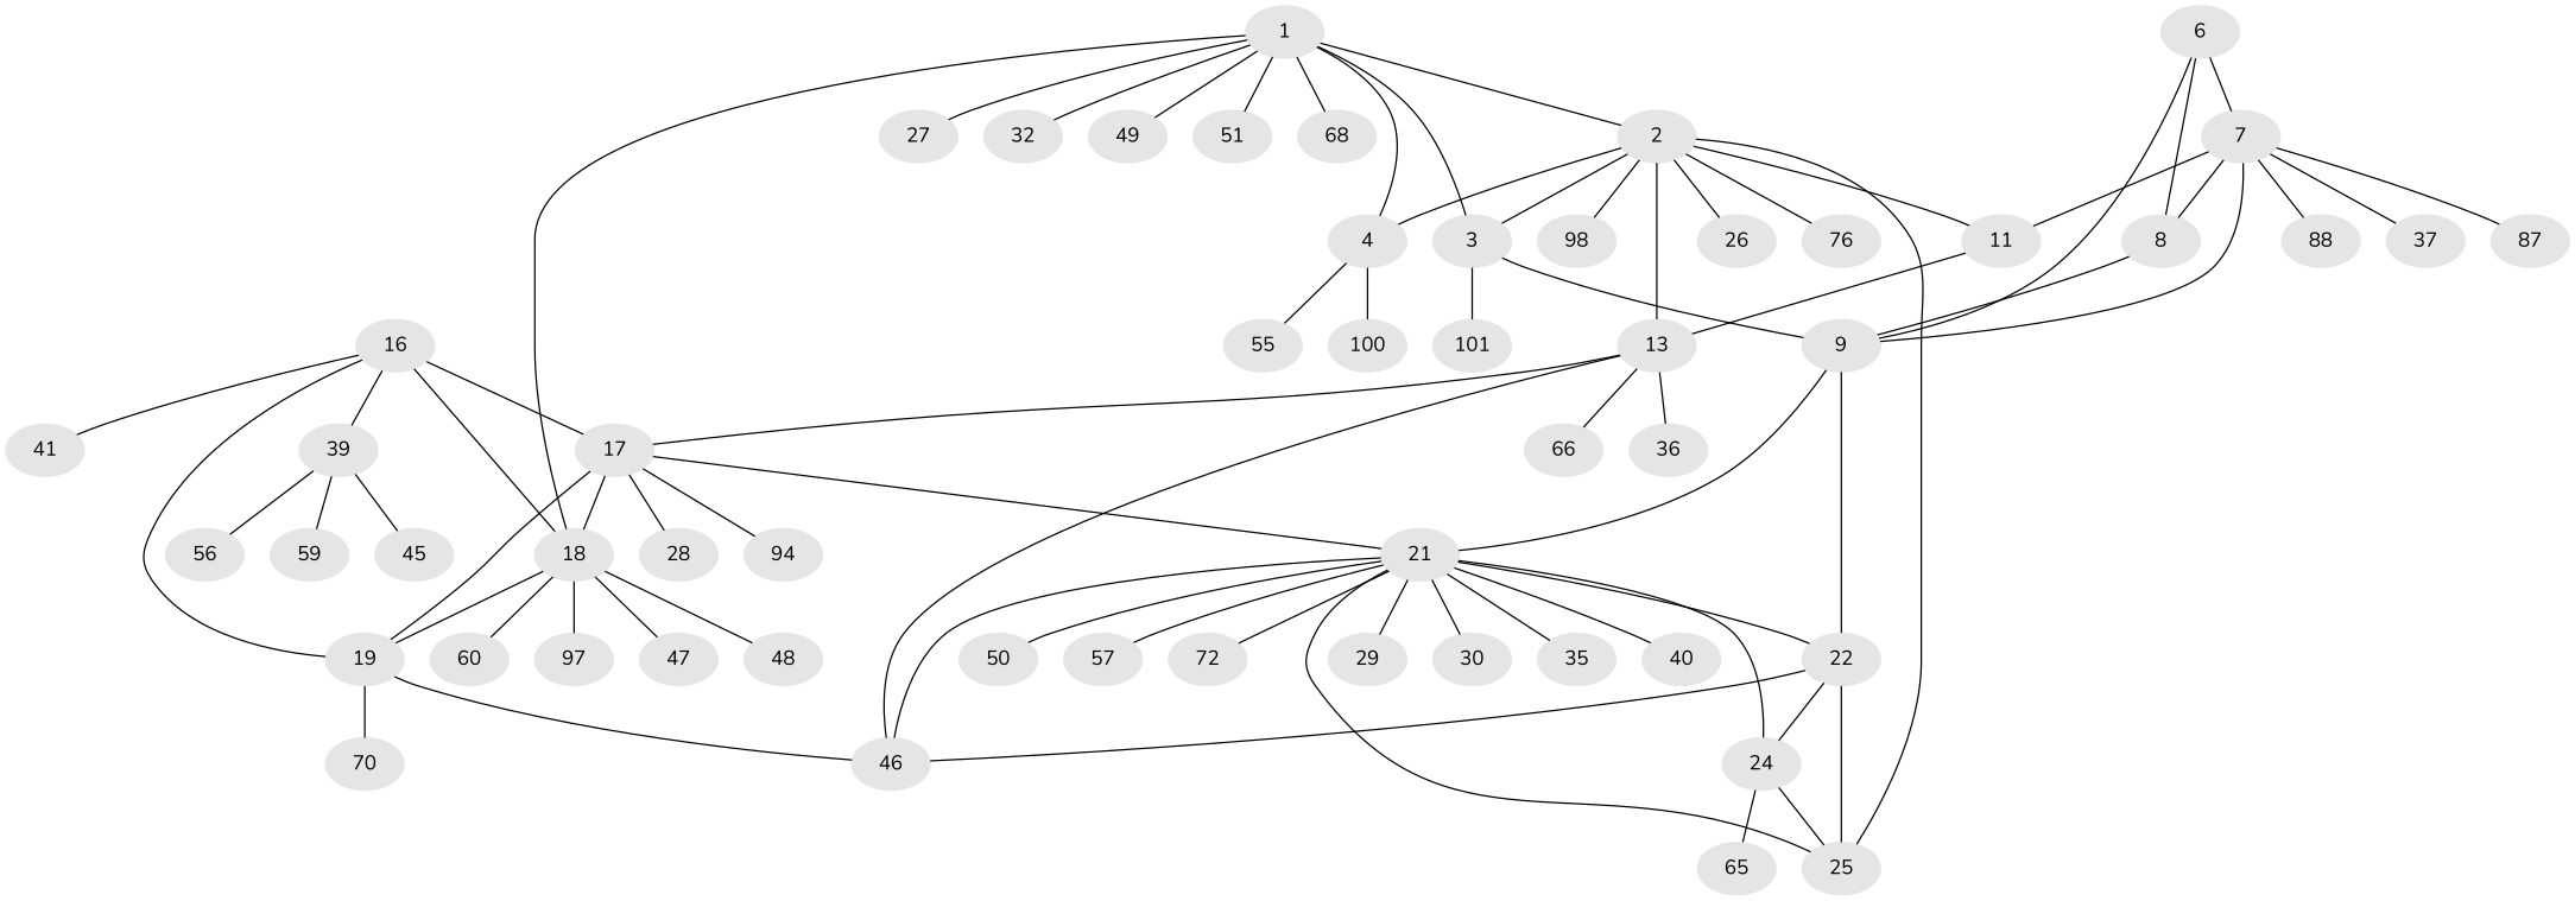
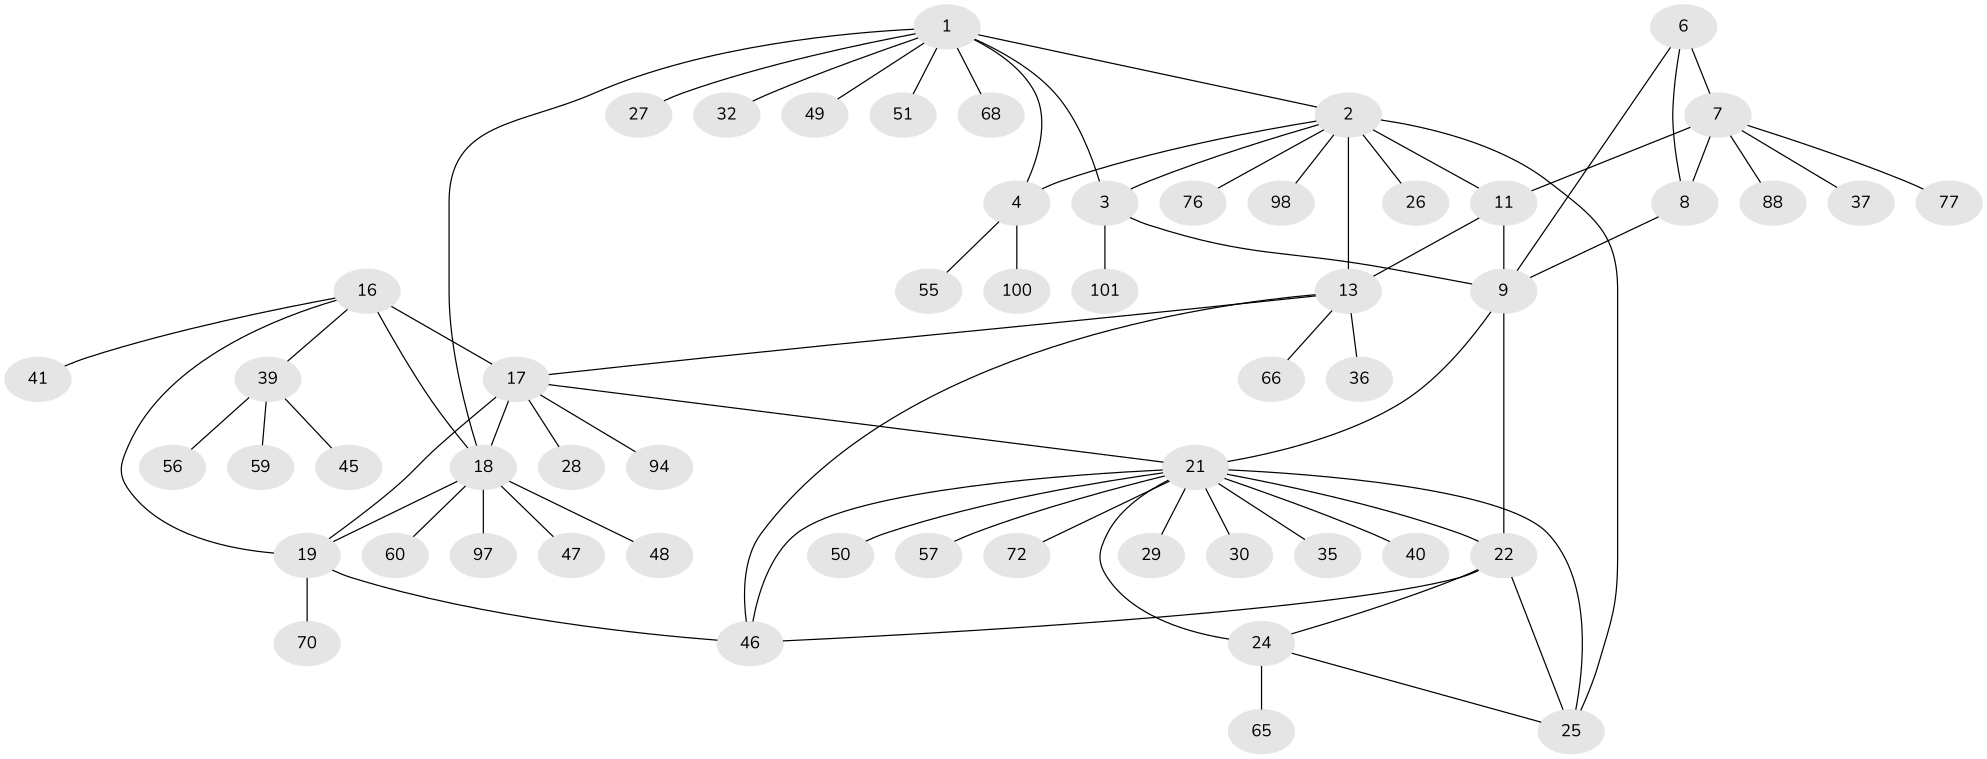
  graph {
    fontname=Nunito
    node [color=gray90 fontname=Nunito style=filled]
    edge [fontname=Nunito]
    2 [super="+71+5"]
    3
    4
    11 [super="+15+84+89+92+58"]
    13 [super="+43+62+85+90+77"]
    25 [super="+63"]
    26 [super="+81"]
    76
    98
    1
    18
    27
    32
    49
    51
    68
    9
    101
    55
    100
    19
    47
    48
    60
    97
    17 [super="+20"]
    36
    46 [super="+54"]
    66
    21 [super="+23+93"]
    22
    6 [super="+74+95+102+109+75"]
    7 [super="+10"]
    8
    37 [super="+78"]
-   87
+   87 [label=77]
    88
    70
    24 [super="+38"]
    29
    30
    35
    40
    50
    57 [super="+106"]
    72
    28
    n48 [label=94]
    16 [super="+67+42"]
    39
    41 [super="+44+110"]
    45 [super="+96+52"]
    56 [super="+108"]
    59
    65 [super="+112+105"]
    2 -- 3 [weight=2]
    2 -- 4 [weight=2]
    2 -- 11 [weight=4]
    2 -- 13 [weight=2]
    2 -- 25 [weight=2]
    2 -- 26
    2 -- 76
    2 -- 98
    3 -- 9
    3 -- 101
    4 -- 55
    4 -- 100
    11 -- 13 [weight=2]
    13 -- 17
    13 -- 36
    13 -- 46
    13 -- 66
    1 -- 2 [weight=2]
    1 -- 3
    1 -- 4
    1 -- 18
    1 -- 27
    1 -- 32
    1 -- 49
    1 -- 51
    1 -- 68
    18 -- 19
    18 -- 47
    18 -- 48
    18 -- 60
    18 -- 97
    9 -- 21
    9 -- 22
    19 -- 46
    19 -- 70
    17 -- 18 [weight=2]
    17 -- 19 [weight=2]
    17 -- 21
    17 -- 28
    17 -- n48
    21 -- 25 [weight=2]
    21 -- 46
    21 -- 22 [weight=2]
    21 -- 24 [weight=2]
    21 -- 29
    21 -- 30
    21 -- 35
    21 -- 40
    21 -- 50
    21 -- 57
    21 -- 72
    22 -- 25
    22 -- 46
    22 -- 24
    6 -- 9
    6 -- 7 [weight=2]
    6 -- 8
    7 -- 11
-   7 -- 9 [weight=2]
+   11 -- 9 [weight=2]
    7 -- 8 [weight=2]
    7 -- 37
    7 -- 87
    7 -- 88
    8 -- 9
    24 -- 25
    24 -- 65
    16 -- 18
    16 -- 19
    16 -- 17 [weight=2]
    16 -- 39
    16 -- 41
    39 -- 45
    39 -- 56
    39 -- 59
  }
